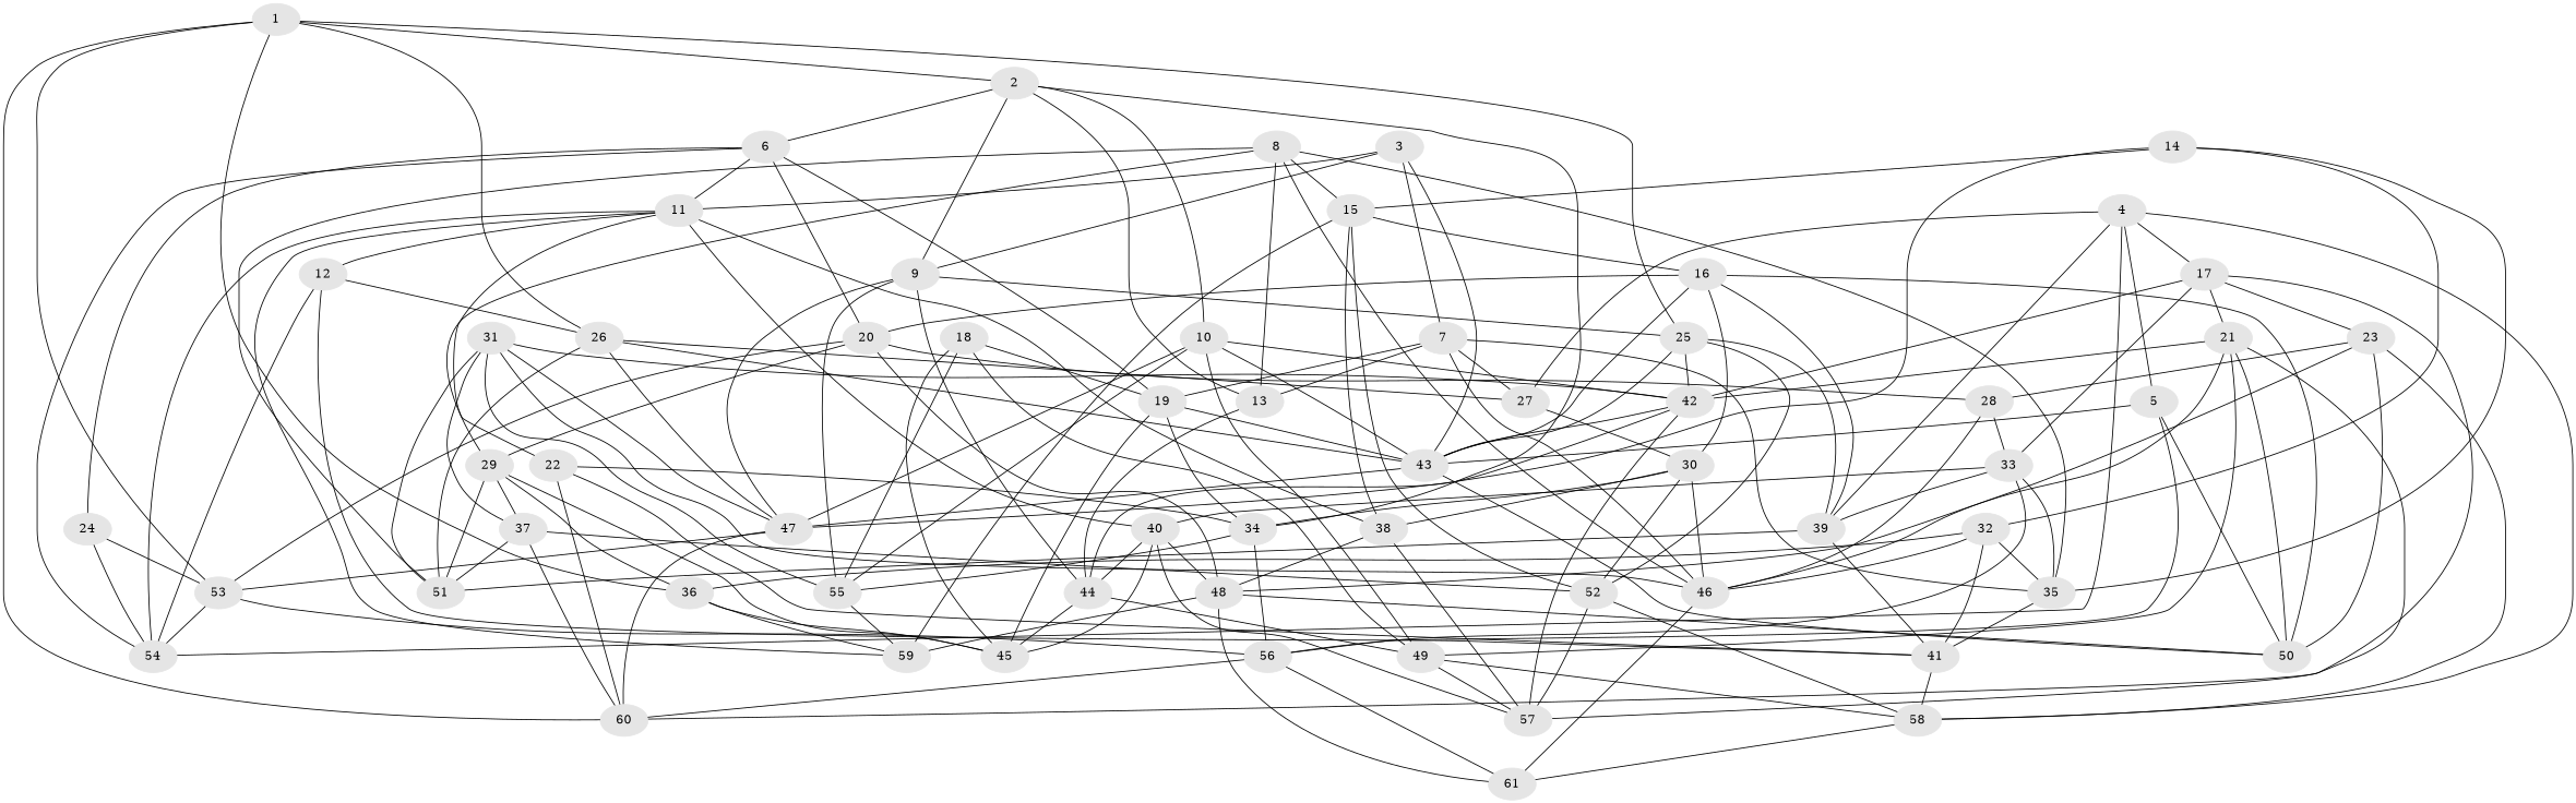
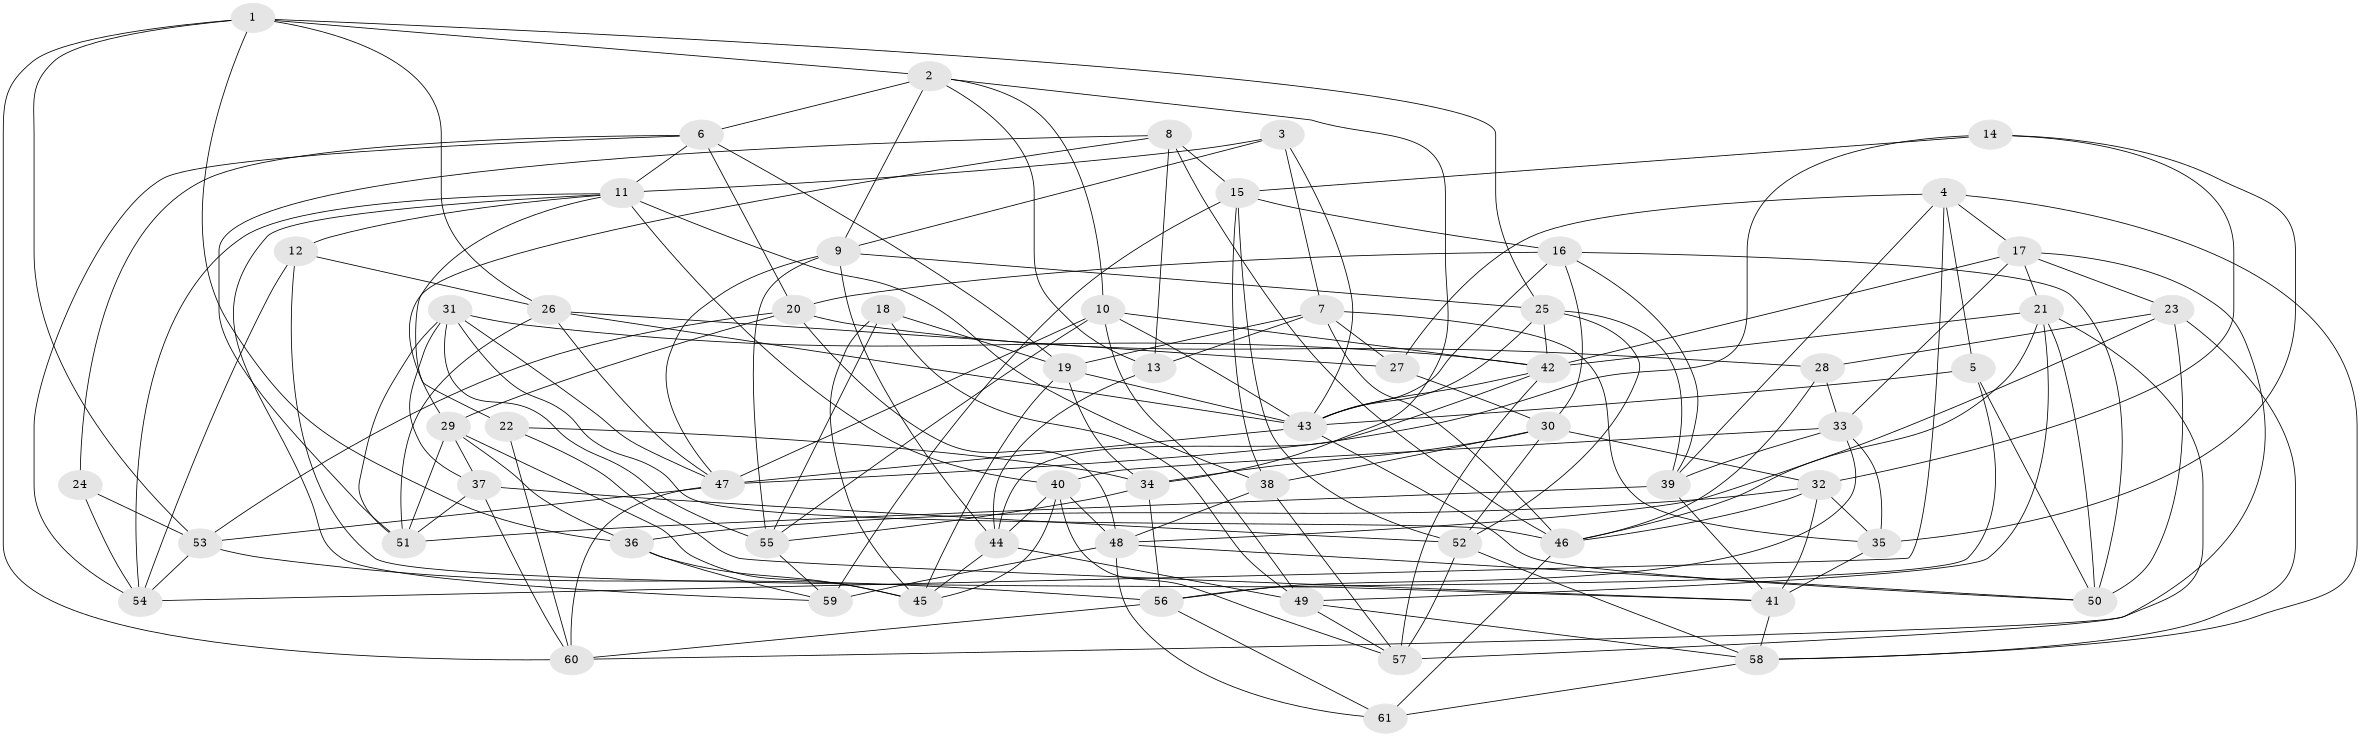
  graph {
    node [color=gray90 style=filled]
    edge [weight=1.0]
    1
    2
    25
    26
    36
    53
    60
    6
    9
    10
    13
    34
    43
    39
    42
    52
    27
    51
    47
    59
    45
    54
    56
    11
    19
    20
    24
    44
    55
    49
    3
    7
    35
    46
    12
    22
    38
    40
    50
    4
    5
    17
    58
    21
    23
    33
    30
    41
    61
    29
    28
    48
    8
    15
    16
    37
    57
    14
    32
    18
    31
    1 -- 2
    1 -- 25
    1 -- 26
    1 -- 36
    1 -- 53
    1 -- 60
    2 -- 6
    2 -- 9
    2 -- 10
    2 -- 13
    2 -- 34
    25 -- 43
    25 -- 39
    25 -- 42
    25 -- 52
    26 -- 43
    26 -- 27
    26 -- 51
    26 -- 47
    36 -- 59
    36 -- 45
    53 -- 54
    53 -- 56
    6 -- 54
    6 -- 11
    6 -- 19
    6 -- 20
    6 -- 24
    9 -- 25
    9 -- 47
    9 -- 44
    9 -- 55
    10 -- 43
    10 -- 42
    10 -- 47
    10 -- 55
    10 -- 49
    13 -- 44
    34 -- 56
    34 -- 55
    43 -- 47
    43 -- 50
    39 -- 51
    39 -- 41
    42 -- 43
    42 -- 44
    42 -- 57
    52 -- 58
    52 -- 57
    27 -- 30
    47 -- 53
    47 -- 60
    56 -- 60
    56 -- 61
    11 -- 59
    11 -- 54
    11 -- 12
    11 -- 22
    11 -- 38
    11 -- 40
    19 -- 34
    19 -- 43
    19 -- 45
    20 -- 53
    20 -- 29
    20 -- 28
    20 -- 48
    24 -- 53
    24 -- 54
    44 -- 45
    44 -- 49
    55 -- 59
    49 -- 58
    49 -- 57
    3 -- 9
    3 -- 43
    3 -- 11
    3 -- 7
    7 -- 13
    7 -- 27
    7 -- 19
    7 -- 35
    7 -- 46
    35 -- 41
    46 -- 61
    12 -- 26
    12 -- 54
    12 -- 41
    22 -- 60
    22 -- 34
    22 -- 41
    38 -- 48 [weight=2.0]
    38 -- 57
    40 -- 45
    40 -- 44
    40 -- 48
    40 -- 57
    4 -- 39
    4 -- 27
    4 -- 54
    4 -- 5
    4 -- 17
    4 -- 58
    5 -- 43
    5 -- 56
    5 -- 50
    17 -- 60
    17 -- 42
    17 -- 21
    17 -- 23
    17 -- 33
    58 -- 61
    21 -- 42
    21 -- 49
    21 -- 46
    21 -- 50
    21 -- 57
    23 -- 50
    23 -- 58
    23 -- 28
    23 -- 48 [weight=2.0]
    33 -- 39
    33 -- 56
    33 -- 35
    33 -- 40
    30 -- 34
    30 -- 52
-   30 -- 46
+   30 -- 32
    30 -- 38
    41 -- 58
    29 -- 36
    29 -- 51
    29 -- 45
    29 -- 37
    28 -- 46
    28 -- 33
    48 -- 59 [weight=2.0]
    48 -- 50
    48 -- 61
    8 -- 13
    8 -- 51
-   8 -- 35
    8 -- 46
    8 -- 29
    8 -- 15
    15 -- 52
    15 -- 59
    15 -- 38
    15 -- 16
    16 -- 43
    16 -- 39
    16 -- 20
    16 -- 50
    16 -- 30
    37 -- 60
    37 -- 52
    37 -- 51
    14 -- 47
    14 -- 35
    14 -- 15
    14 -- 32
    32 -- 36
    32 -- 35
    32 -- 46 [weight=2.0]
    32 -- 41
    18 -- 45
    18 -- 19
    18 -- 55
    18 -- 49
    31 -- 42
    31 -- 51
    31 -- 47
    31 -- 55
    31 -- 46
    31 -- 37
  }
